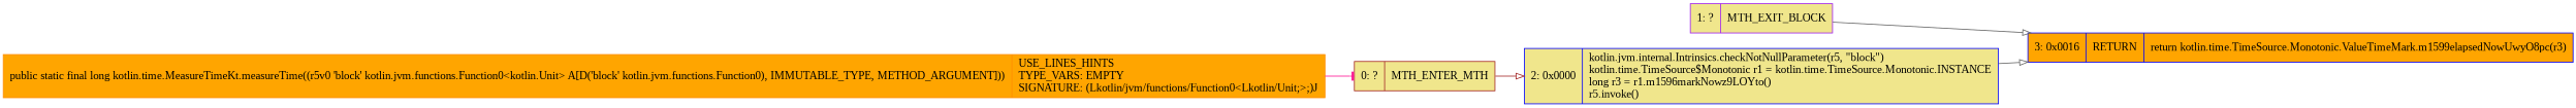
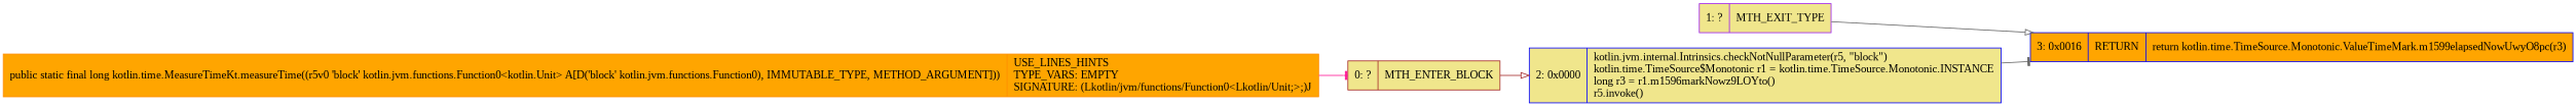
  digraph {
    fontname="Liberation Serif"
    rankdir=LR
    node [color=blue fillcolor=khaki fontname="Liberation Serif" shape=record style=filled]
    edge [arrowhead=onormal color=gray40 fontname="Liberation Serif"]
-   n1 [color=brown label="{0\:\ ?|MTH_ENTER_MTH\l}"]
+   n1 [color=brown label="{0\:\ ?|MTH_ENTER_BLOCK\l}"]
    n2 [label="{2\:\ 0x0000|kotlin.jvm.internal.Intrinsics.checkNotNullParameter(r5, \"block\")\lkotlin.time.TimeSource$Monotonic r1 = kotlin.time.TimeSource.Monotonic.INSTANCE\llong r3 = r1.m1596markNowz9LOYto()\lr5.invoke()\l}"]
    n3 [fillcolor=orange label="{3\:\ 0x0016|RETURN\l|return kotlin.time.TimeSource.Monotonic.ValueTimeMark.m1599elapsedNowUwyO8pc(r3)\l}"]
-   n4 [color=purple label="{1\:\ ?|MTH_EXIT_BLOCK\l}"]
+   n4 [color=purple label="{1\:\ ?|MTH_EXIT_TYPE\l}"]
    n5 [color=darkorange fillcolor=orange label="{public static final long kotlin.time.MeasureTimeKt.measureTime((r5v0 'block' kotlin.jvm.functions.Function0\<kotlin.Unit\> A[D('block' kotlin.jvm.functions.Function0), IMMUTABLE_TYPE, METHOD_ARGUMENT]))  | USE_LINES_HINTS\lTYPE_VARS: EMPTY\lSIGNATURE: (Lkotlin\/jvm\/functions\/Function0\<Lkotlin\/Unit;\>;)J\l}"]
    n1 -> n2 [color=brown]
-   n2 -> n3
+   n2 -> n3 [arrowhead=tee]
    n4 -> n3
    n5 -> n1 [arrowhead=tee color=deeppink]
  }
